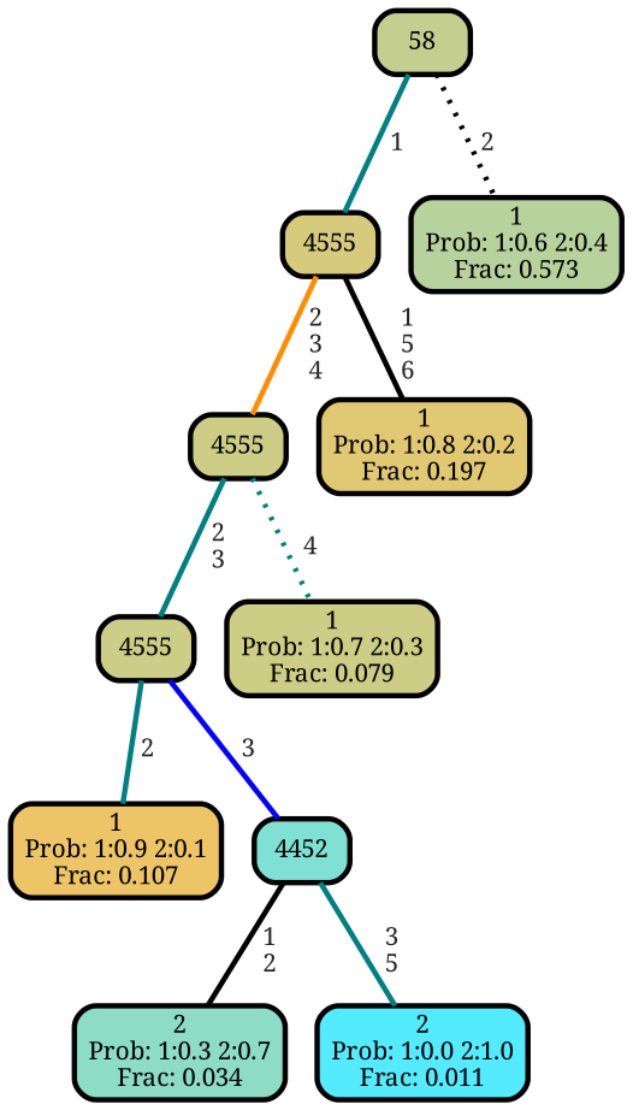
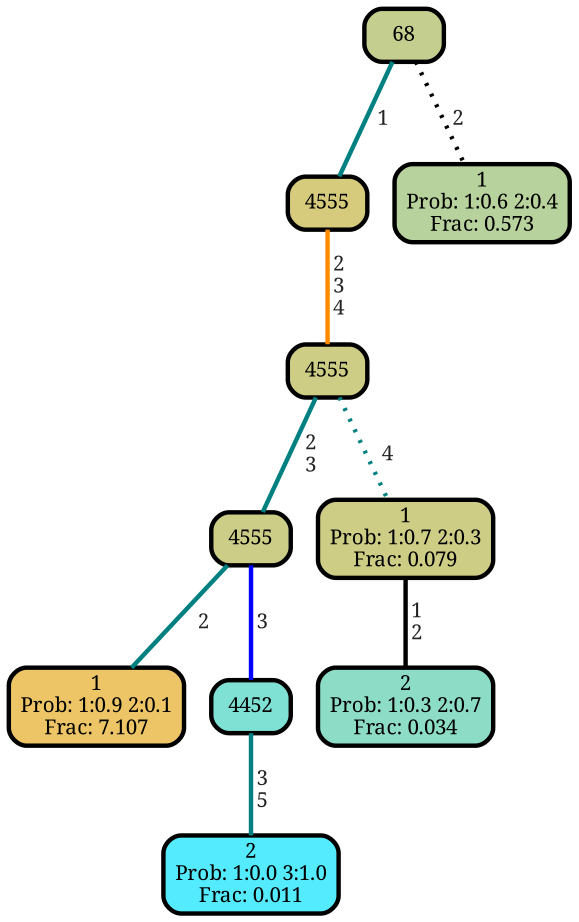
  graph {
    fontname="Noto Serif"
    ranksep="0 equally"
    splines=straight
    node [color=black fontcolor=black fontname="Noto Serif" penwidth=3 shape=box style="filled, rounded"]
    edge [color=teal fontcolor=grey14 fontname="Noto Serif" fontweight=bold penwidth=3 style=solid]
-   n1 [fillcolor="#edc566" label="1\nProb: 1:0.9 2:0.1\nFrac: 0.107"]
+   n1 [fillcolor="#edc566" label="1\nProb: 1:0.9 2:0.1\nFrac: 7.107"]
    n2 [fillcolor="#cccd87" label=4555]
    n3 [fillcolor="#7fe0d4" label=4452]
    n4 [fillcolor="#8dddc6" label="2\nProb: 1:0.3 2:0.7\nFrac: 0.034"]
-   n5 [fillcolor="#55ebff" label="2\nProb: 1:0.0 2:1.0\nFrac: 0.011"]
+   n5 [fillcolor="#55ebff" label="2\nProb: 1:0.0 3:1.0\nFrac: 0.011"]
    n6 [fillcolor="#cdcd86" label=4555]
    n7 [fillcolor="#cecd85" label="1\nProb: 1:0.7 2:0.3\nFrac: 0.079"]
    n8 [fillcolor="#d6ca7d" label=4555]
-   n9 [fillcolor="#e1c872" label="1\nProb: 1:0.8 2:0.2\nFrac: 0.197"]
-   n10 [fillcolor="#c4cf8f" label=58]
+   n10 [fillcolor="#c4cf8f" label=68]
    n11 [fillcolor="#b7d29c" label="1\nProb: 1:0.6 2:0.4\nFrac: 0.573"]
    subgraph sub_1 {
      rank=same
    }
    n2 -- n1 [label=" 2"]
    n2 -- n3 [color=blue label=" 3" style=bold]
-   n3 -- n4 [color=black label=" 1\n 2" style=bold]
+   n7 -- n4 [color=black label=" 1\n 2" style=bold]
    n3 -- n5 [label=" 3\n 5"]
    n6 -- n2 [label=" 2\n 3"]
    n6 -- n7 [label=" 4" style=dotted]
    n8 -- n6 [color=darkorange label=" 2\n 3\n 4"]
-   n8 -- n9 [color=black label=" 1\n 5\n 6" style=bold]
    n10 -- n8 [label=" 1"]
    n10 -- n11 [color=black label=" 2" style=dotted]
  }
